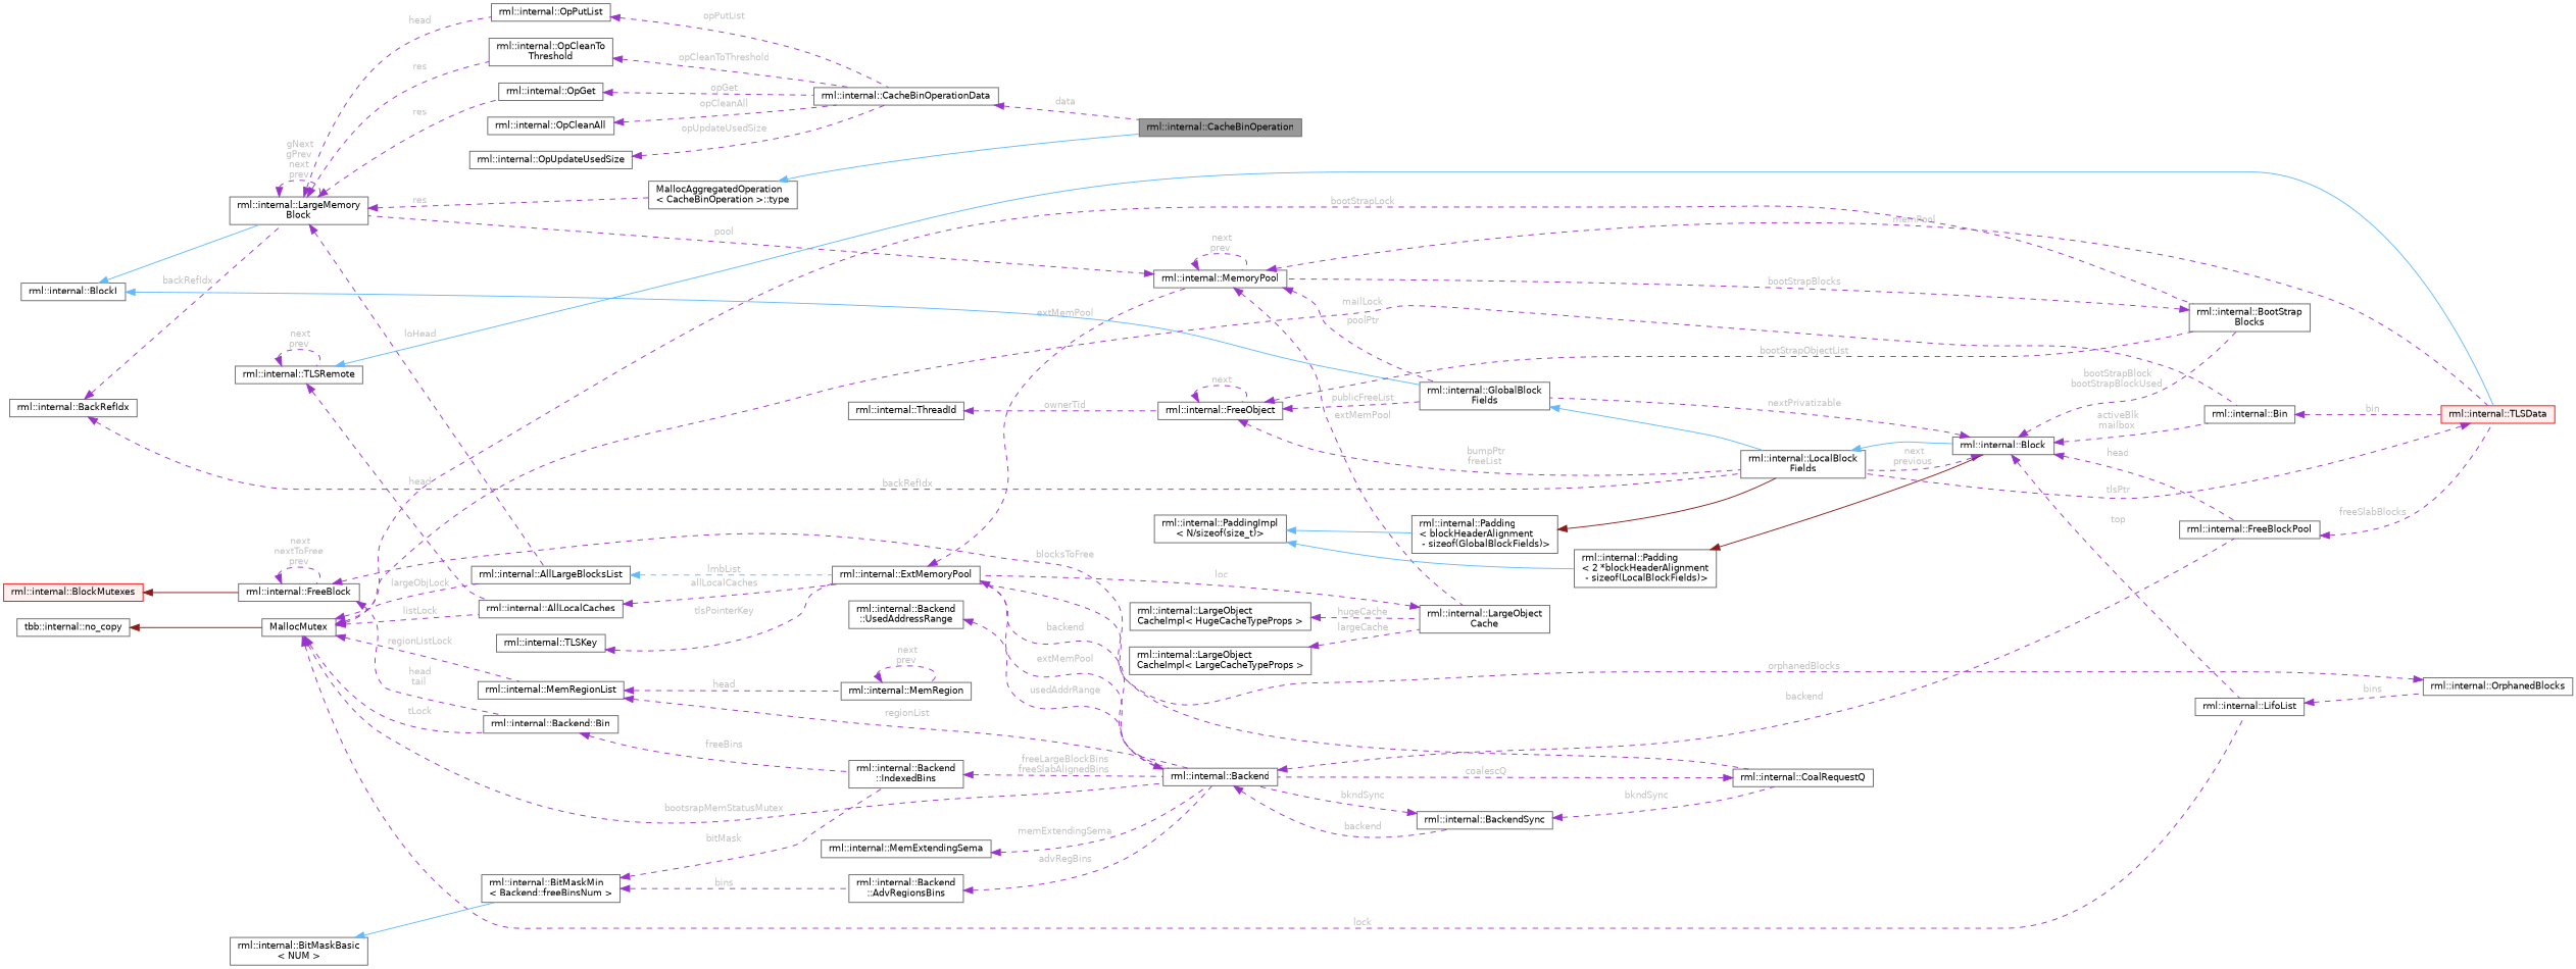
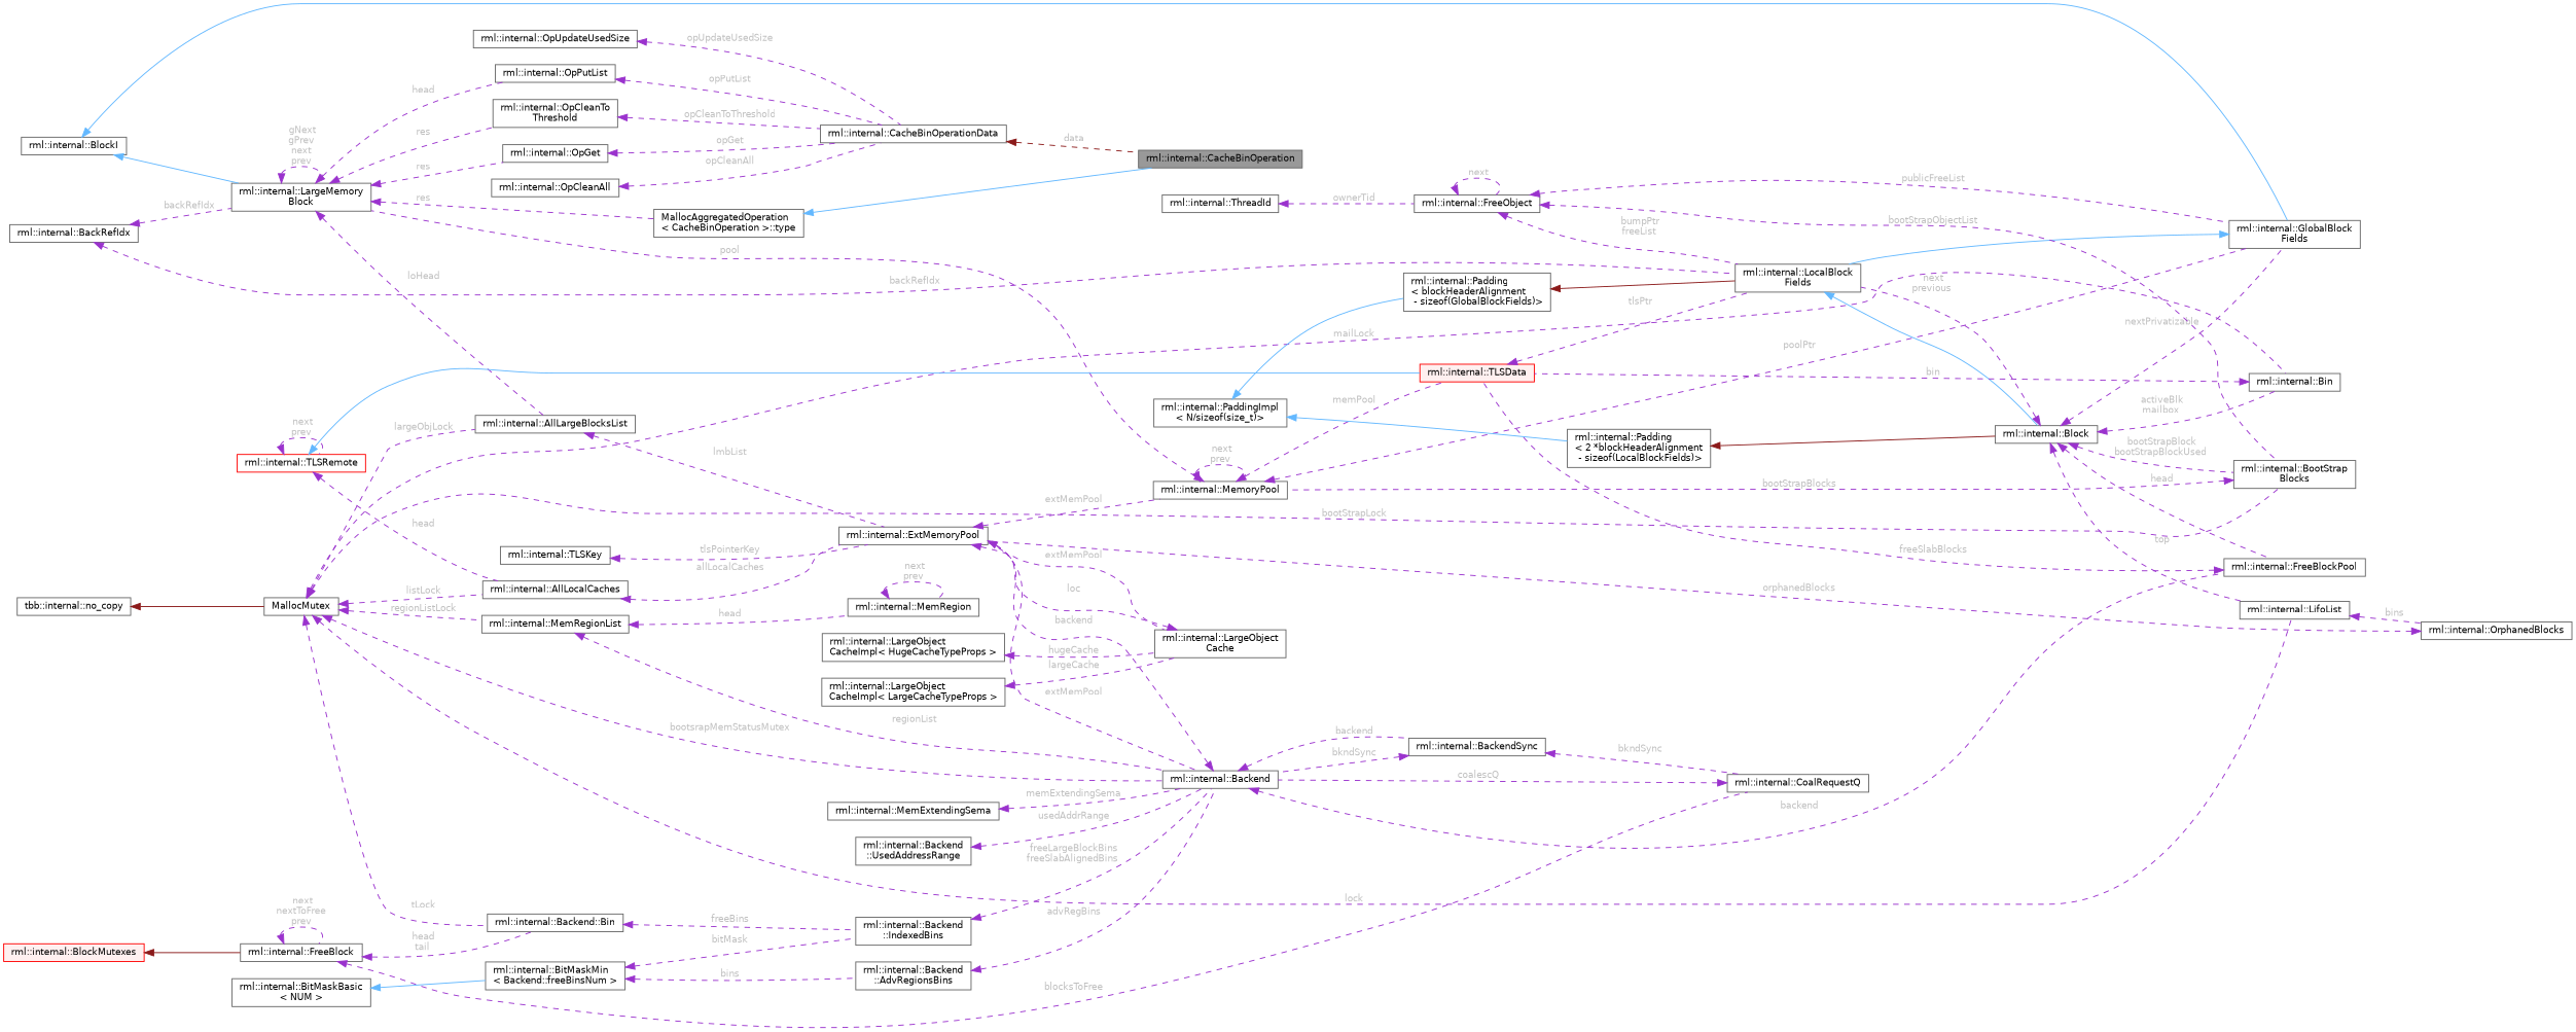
  digraph {
    rankdir=LR
    node [color=gray40 fillcolor=white fontname=Helvetica fontsize=10 shape=box style=filled]
    edge [color=darkorchid3 dir=back fontname=Helvetica fontsize=10 labelfontname=Helvetica labelfontsize=10 style=dashed fontcolor=grey]
    n1 [fillcolor=grey60 fontcolor=black height=0.2 label="rml::internal::CacheBinOperation" width=0.4]
    n2 [height=0.2 label="MallocAggregatedOperation\l\< CacheBinOperation \>::type" width=0.4]
    n3 [height=0.2 label="rml::internal::CacheBinOperationData" width=0.4]
    n4 [height=0.2 label="rml::internal::OpGet" width=0.4]
    n5 [height=0.2 label="rml::internal::LargeMemory\lBlock" width=0.4]
    n6 [height=0.2 label="rml::internal::AllLargeBlocksList" width=0.4]
    n7 [height=0.2 label="rml::internal::OpPutList" width=0.4]
    n8 [height=0.2 label="rml::internal::OpCleanTo\lThreshold" width=0.4]
    n9 [height=0.2 label="rml::internal::ExtMemoryPool" width=0.4]
    n10 [height=0.2 label="rml::internal::OpCleanAll" width=0.4]
    n11 [height=0.2 label="rml::internal::BlockI" width=0.4]
    n12 [height=0.2 label="rml::internal::GlobalBlock\lFields" width=0.4]
    n13 [height=0.2 label="rml::internal::LocalBlock\lFields" width=0.4]
    n14 [height=0.2 label="rml::internal::MemoryPool" width=0.4]
    n15 [color=red fillcolor="#FFF0F0" height=0.2 label="rml::internal::TLSData" width=0.4]
    n16 [height=0.2 label=MallocMutex width=0.4]
    n17 [height=0.2 label="rml::internal::Backend" width=0.4]
    n18 [height=0.2 label="rml::internal::MemRegionList" width=0.4]
    n19 [height=0.2 label="rml::internal::Backend::Bin" width=0.4]
    n20 [height=0.2 label="rml::internal::AllLocalCaches" width=0.4]
    n21 [height=0.2 label="rml::internal::LifoList" width=0.4]
    n22 [height=0.2 label="rml::internal::Bin" width=0.4]
    n23 [height=0.2 label="rml::internal::BootStrap\lBlocks" width=0.4]
    n24 [height=0.2 label="rml::internal::BackendSync" width=0.4]
    n25 [height=0.2 label="rml::internal::FreeBlockPool" width=0.4]
    n26 [height=0.2 label="rml::internal::MemRegion" width=0.4]
    n27 [height=0.2 label="rml::internal::Backend\l::IndexedBins" width=0.4]
    n28 [height=0.2 label="rml::internal::OrphanedBlocks" width=0.4]
    n29 [height=0.2 label="tbb::internal::no_copy" width=0.4]
    n30 [height=0.2 label="rml::internal::LargeObject\lCache" width=0.4]
    n31 [height=0.2 label="rml::internal::CoalRequestQ" width=0.4]
    n32 [height=0.2 label="rml::internal::FreeBlock" width=0.4]
    n33 [color=red fillcolor="#FFF0F0" height=0.2 label="rml::internal::BlockMutexes" width=0.4]
    n34 [height=0.2 label="rml::internal::MemExtendingSema" width=0.4]
    n35 [height=0.2 label="rml::internal::Backend\l::UsedAddressRange" width=0.4]
    n36 [height=0.2 label="rml::internal::Backend\l::AdvRegionsBins" width=0.4]
    n37 [height=0.2 label="rml::internal::BitMaskMin\l\< Backend::freeBinsNum \>" width=0.4]
    n38 [height=0.2 label="rml::internal::BitMaskBasic\l\< NUM \>" width=0.4]
    n39 [height=0.2 label="rml::internal::LargeObject\lCacheImpl\< HugeCacheTypeProps \>" width=0.4]
    n40 [height=0.2 label="rml::internal::LargeObject\lCacheImpl\< LargeCacheTypeProps \>" width=0.4]
-   n41 [height=0.2 label="rml::internal::TLSRemote" width=0.4]
+   n41 [color=red height=0.2 label="rml::internal::TLSRemote" width=0.4]
    n42 [height=0.2 label="rml::internal::Block" width=0.4]
    n43 [height=0.2 label="rml::internal::FreeObject" width=0.4]
    n44 [height=0.2 label="rml::internal::Padding\l\< blockHeaderAlignment\l - sizeof(GlobalBlockFields)\>" width=0.4]
    n45 [height=0.2 label="rml::internal::PaddingImpl\l\< N/sizeof(size_t)\>" width=0.4]
    n46 [height=0.2 label="rml::internal::Padding\l\< 2 *blockHeaderAlignment\l - sizeof(LocalBlockFields)\>" width=0.4]
    n47 [height=0.2 label="rml::internal::ThreadId" width=0.4]
    n48 [height=0.2 label="rml::internal::BackRefIdx" width=0.4]
    n49 [height=0.2 label="rml::internal::TLSKey" width=0.4]
    n50 [height=0.2 label="rml::internal::OpUpdateUsedSize" width=0.4]
    n2 -> n1 [color=steelblue1 style=solid fontcolor=""]
-   n3 -> n1 [label=" data"]
+   n3 -> n1 [color=firebrick4 label=" data"]
    n4 -> n3 [label=" opGet"]
    n5 -> n2 [label=" res"]
    n5 -> n4 [label=" res"]
    n5 -> n5 [label=" gNext\ngPrev\nnext\nprev"]
    n5 -> n6 [label=" loHead"]
    n5 -> n7 [label=" head"]
    n5 -> n8 [label=" res"]
-   n6 -> n9 [color=steelblue1 label=" lmbList"]
+   n6 -> n9 [label=" lmbList"]
    n7 -> n3 [label=" opPutList"]
    n8 -> n3 [label=" opCleanToThreshold"]
    n9 -> n14 [label=" extMemPool"]
    n9 -> n17 [label=" extMemPool"]
-   n14 -> n30 [label=" extMemPool"]
+   n9 -> n30 [label=" extMemPool"]
    n10 -> n3 [label=" opCleanAll"]
    n11 -> n5 [color=steelblue1 style=solid fontcolor=""]
    n11 -> n12 [color=steelblue1 style=solid fontcolor=""]
    n12 -> n13 [color=steelblue1 style=solid fontcolor=""]
    n13 -> n42 [color=steelblue1 style=solid fontcolor=""]
    n14 -> n5 [label=" pool"]
    n14 -> n12 [label=" poolPtr"]
    n14 -> n14 [label=" next\nprev"]
    n14 -> n15 [label=" memPool"]
    n15 -> n13 [label=" tlsPtr"]
    n16 -> n6 [label=" largeObjLock"]
    n16 -> n17 [label=" bootsrapMemStatusMutex"]
    n16 -> n18 [label=" regionListLock"]
    n16 -> n19 [label=" tLock"]
    n16 -> n20 [label=" listLock"]
    n16 -> n21 [label=" lock"]
    n16 -> n22 [label=" mailLock"]
    n16 -> n23 [label=" bootStrapLock"]
    n17 -> n9 [label=" backend"]
    n17 -> n24 [label=" backend"]
    n17 -> n25 [label=" backend"]
    n18 -> n17 [label=" regionList"]
    n18 -> n26 [label=" head"]
    n19 -> n27 [label=" freeBins"]
    n20 -> n9 [label=" allLocalCaches"]
    n21 -> n28 [label=" bins"]
    n22 -> n15 [label=" bin"]
    n23 -> n14 [label=" bootStrapBlocks"]
    n24 -> n17 [label=" bkndSync"]
    n24 -> n31 [label=" bkndSync"]
    n25 -> n15 [label=" freeSlabBlocks"]
    n26 -> n26 [label=" next\nprev"]
    n27 -> n17 [label=" freeLargeBlockBins\nfreeSlabAlignedBins"]
    n28 -> n9 [label=" orphanedBlocks"]
    n29 -> n16 [color=firebrick4 style=solid fontcolor=""]
    n30 -> n9 [label=" loc"]
    n31 -> n17 [label=" coalescQ"]
    n32 -> n19 [label=" head\ntail"]
    n32 -> n31 [label=" blocksToFree"]
    n32 -> n32 [label=" next\nnextToFree\nprev"]
    n33 -> n32 [color=firebrick4 style=solid fontcolor=""]
    n34 -> n17 [label=" memExtendingSema"]
    n35 -> n17 [label=" usedAddrRange"]
    n36 -> n17 [label=" advRegBins"]
    n37 -> n27 [label=" bitMask"]
    n37 -> n36 [label=" bins"]
    n38 -> n37 [color=steelblue1 style=solid fontcolor=""]
    n39 -> n30 [label=" hugeCache"]
    n40 -> n30 [label=" largeCache"]
    n41 -> n15 [color=steelblue1 style=solid fontcolor=""]
    n41 -> n20 [label=" head"]
    n41 -> n41 [label=" next\nprev"]
    n42 -> n12 [label=" nextPrivatizable"]
    n42 -> n13 [label=" next\nprevious"]
    n42 -> n21 [label=" top"]
    n42 -> n22 [label=" activeBlk\nmailbox"]
    n42 -> n23 [label=" bootStrapBlock\nbootStrapBlockUsed"]
    n42 -> n25 [label=" head"]
    n43 -> n12 [label=" publicFreeList"]
    n43 -> n13 [label=" bumpPtr\nfreeList"]
    n43 -> n23 [label=" bootStrapObjectList"]
    n43 -> n43 [label=" next"]
    n44 -> n13 [color=firebrick4 style=solid fontcolor=""]
    n45 -> n44 [color=steelblue1 style=solid fontcolor=""]
    n45 -> n46 [color=steelblue1 style=solid fontcolor=""]
    n46 -> n42 [color=firebrick4 style=solid fontcolor=""]
    n47 -> n43 [label=" ownerTid"]
    n48 -> n5 [label=" backRefIdx"]
    n48 -> n13 [label=" backRefIdx"]
    n49 -> n9 [label=" tlsPointerKey"]
    n50 -> n3 [label=" opUpdateUsedSize"]
  }
